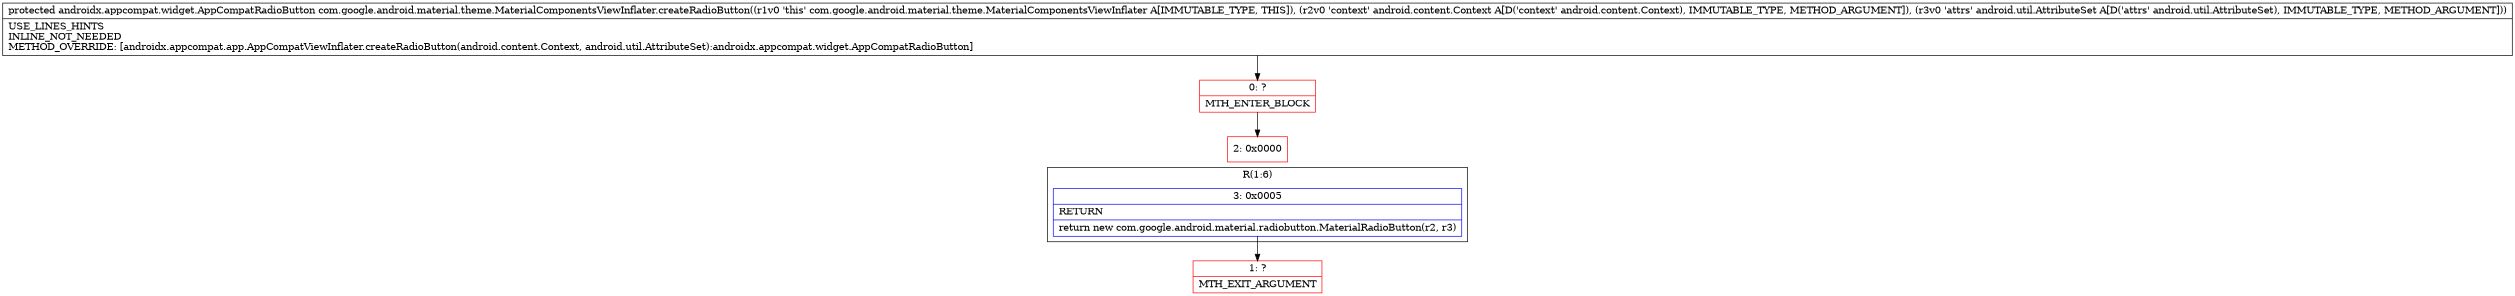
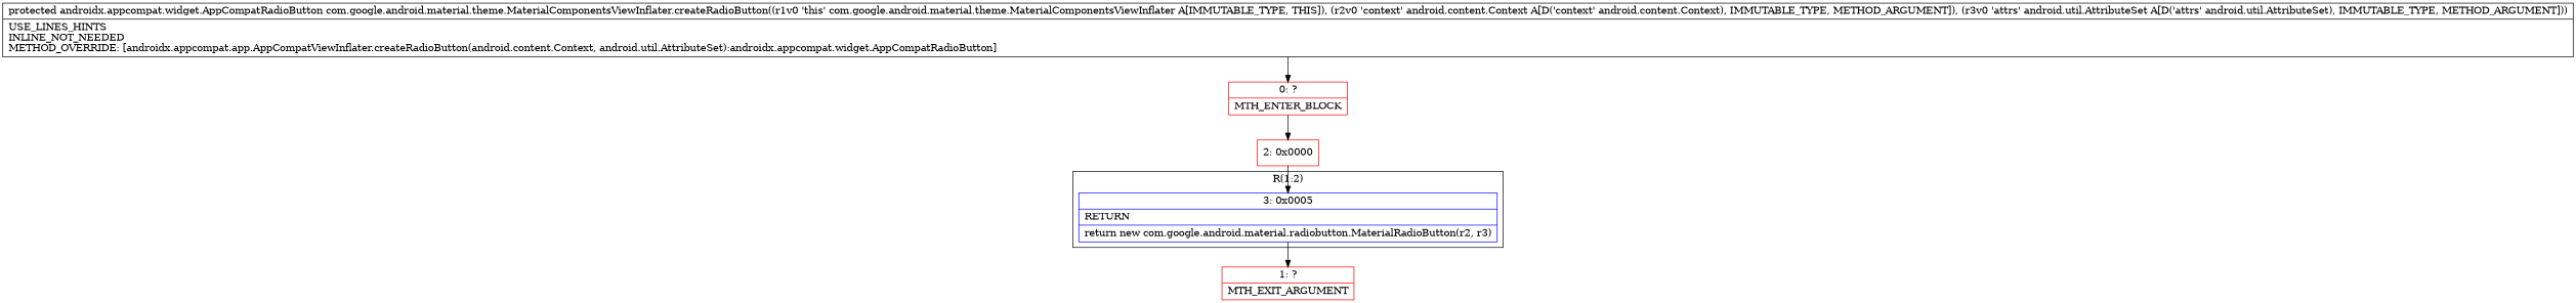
  digraph {
    node [color=red shape=record]
    n1 [color=blue label="{3\:\ 0x0005|RETURN\l|return new com.google.android.material.radiobutton.MaterialRadioButton(r2, r3)\l}"]
    n2 [label="{1\:\ ?|MTH_EXIT_ARGUMENT\l}"]
    n3 [label="{0\:\ ?|MTH_ENTER_BLOCK\l}"]
    n4 [label="{2\:\ 0x0000}"]
    n5 [label="{protected androidx.appcompat.widget.AppCompatRadioButton com.google.android.material.theme.MaterialComponentsViewInflater.createRadioButton((r1v0 'this' com.google.android.material.theme.MaterialComponentsViewInflater A[IMMUTABLE_TYPE, THIS]), (r2v0 'context' android.content.Context A[D('context' android.content.Context), IMMUTABLE_TYPE, METHOD_ARGUMENT]), (r3v0 'attrs' android.util.AttributeSet A[D('attrs' android.util.AttributeSet), IMMUTABLE_TYPE, METHOD_ARGUMENT]))  | USE_LINES_HINTS\lINLINE_NOT_NEEDED\lMETHOD_OVERRIDE: [androidx.appcompat.app.AppCompatViewInflater.createRadioButton(android.content.Context, android.util.AttributeSet):androidx.appcompat.widget.AppCompatRadioButton]\l}" color=""]
    subgraph cluster_1 {
-     label="R(1:6)"
+     label="R(1:2)"
      n1
    }
    n1 -> n2
    n3 -> n4
+   n4 -> n1
    n5 -> n3
  }
